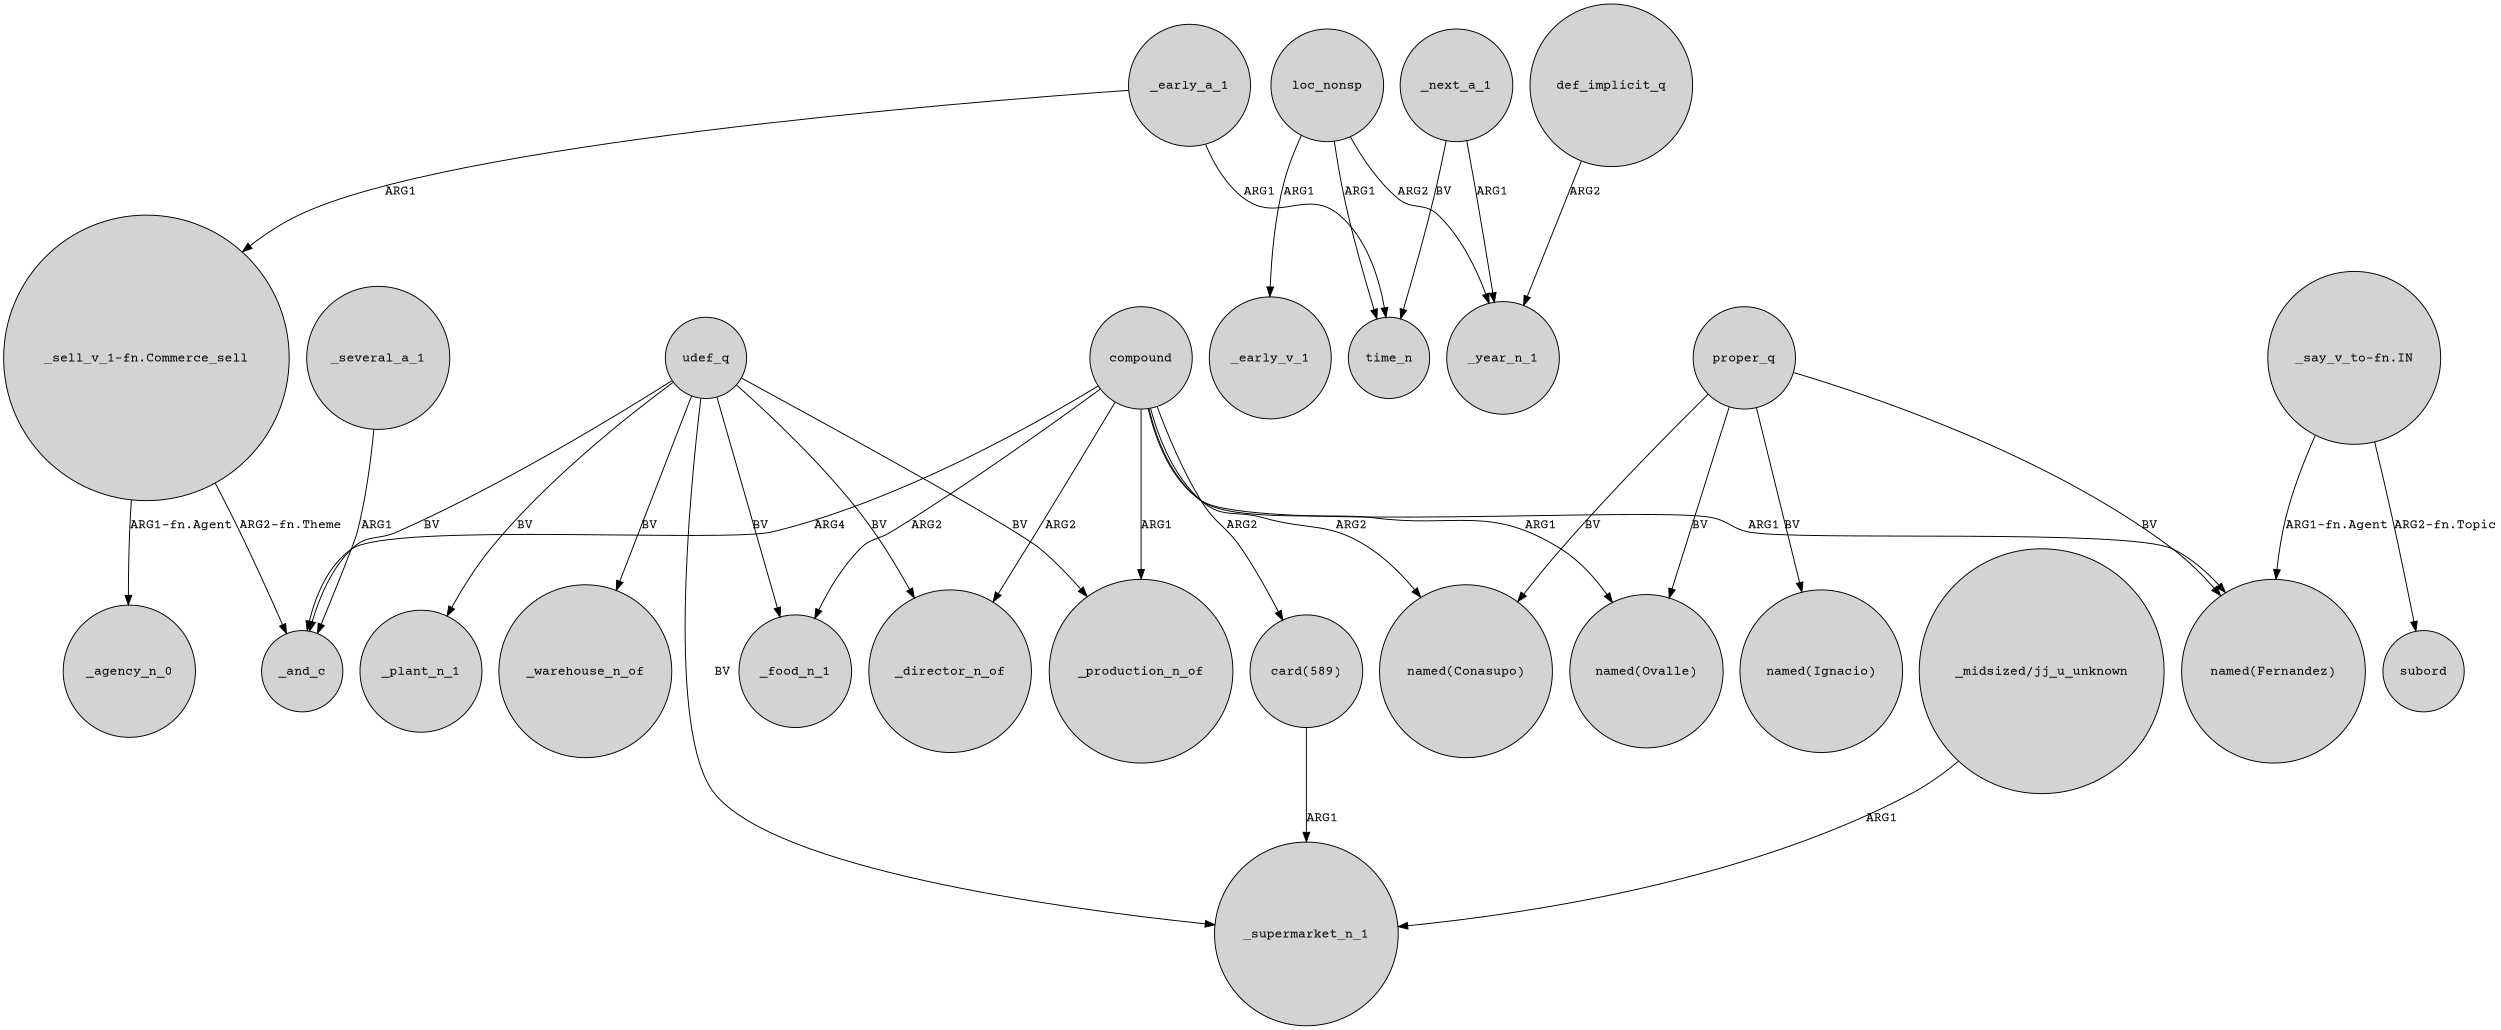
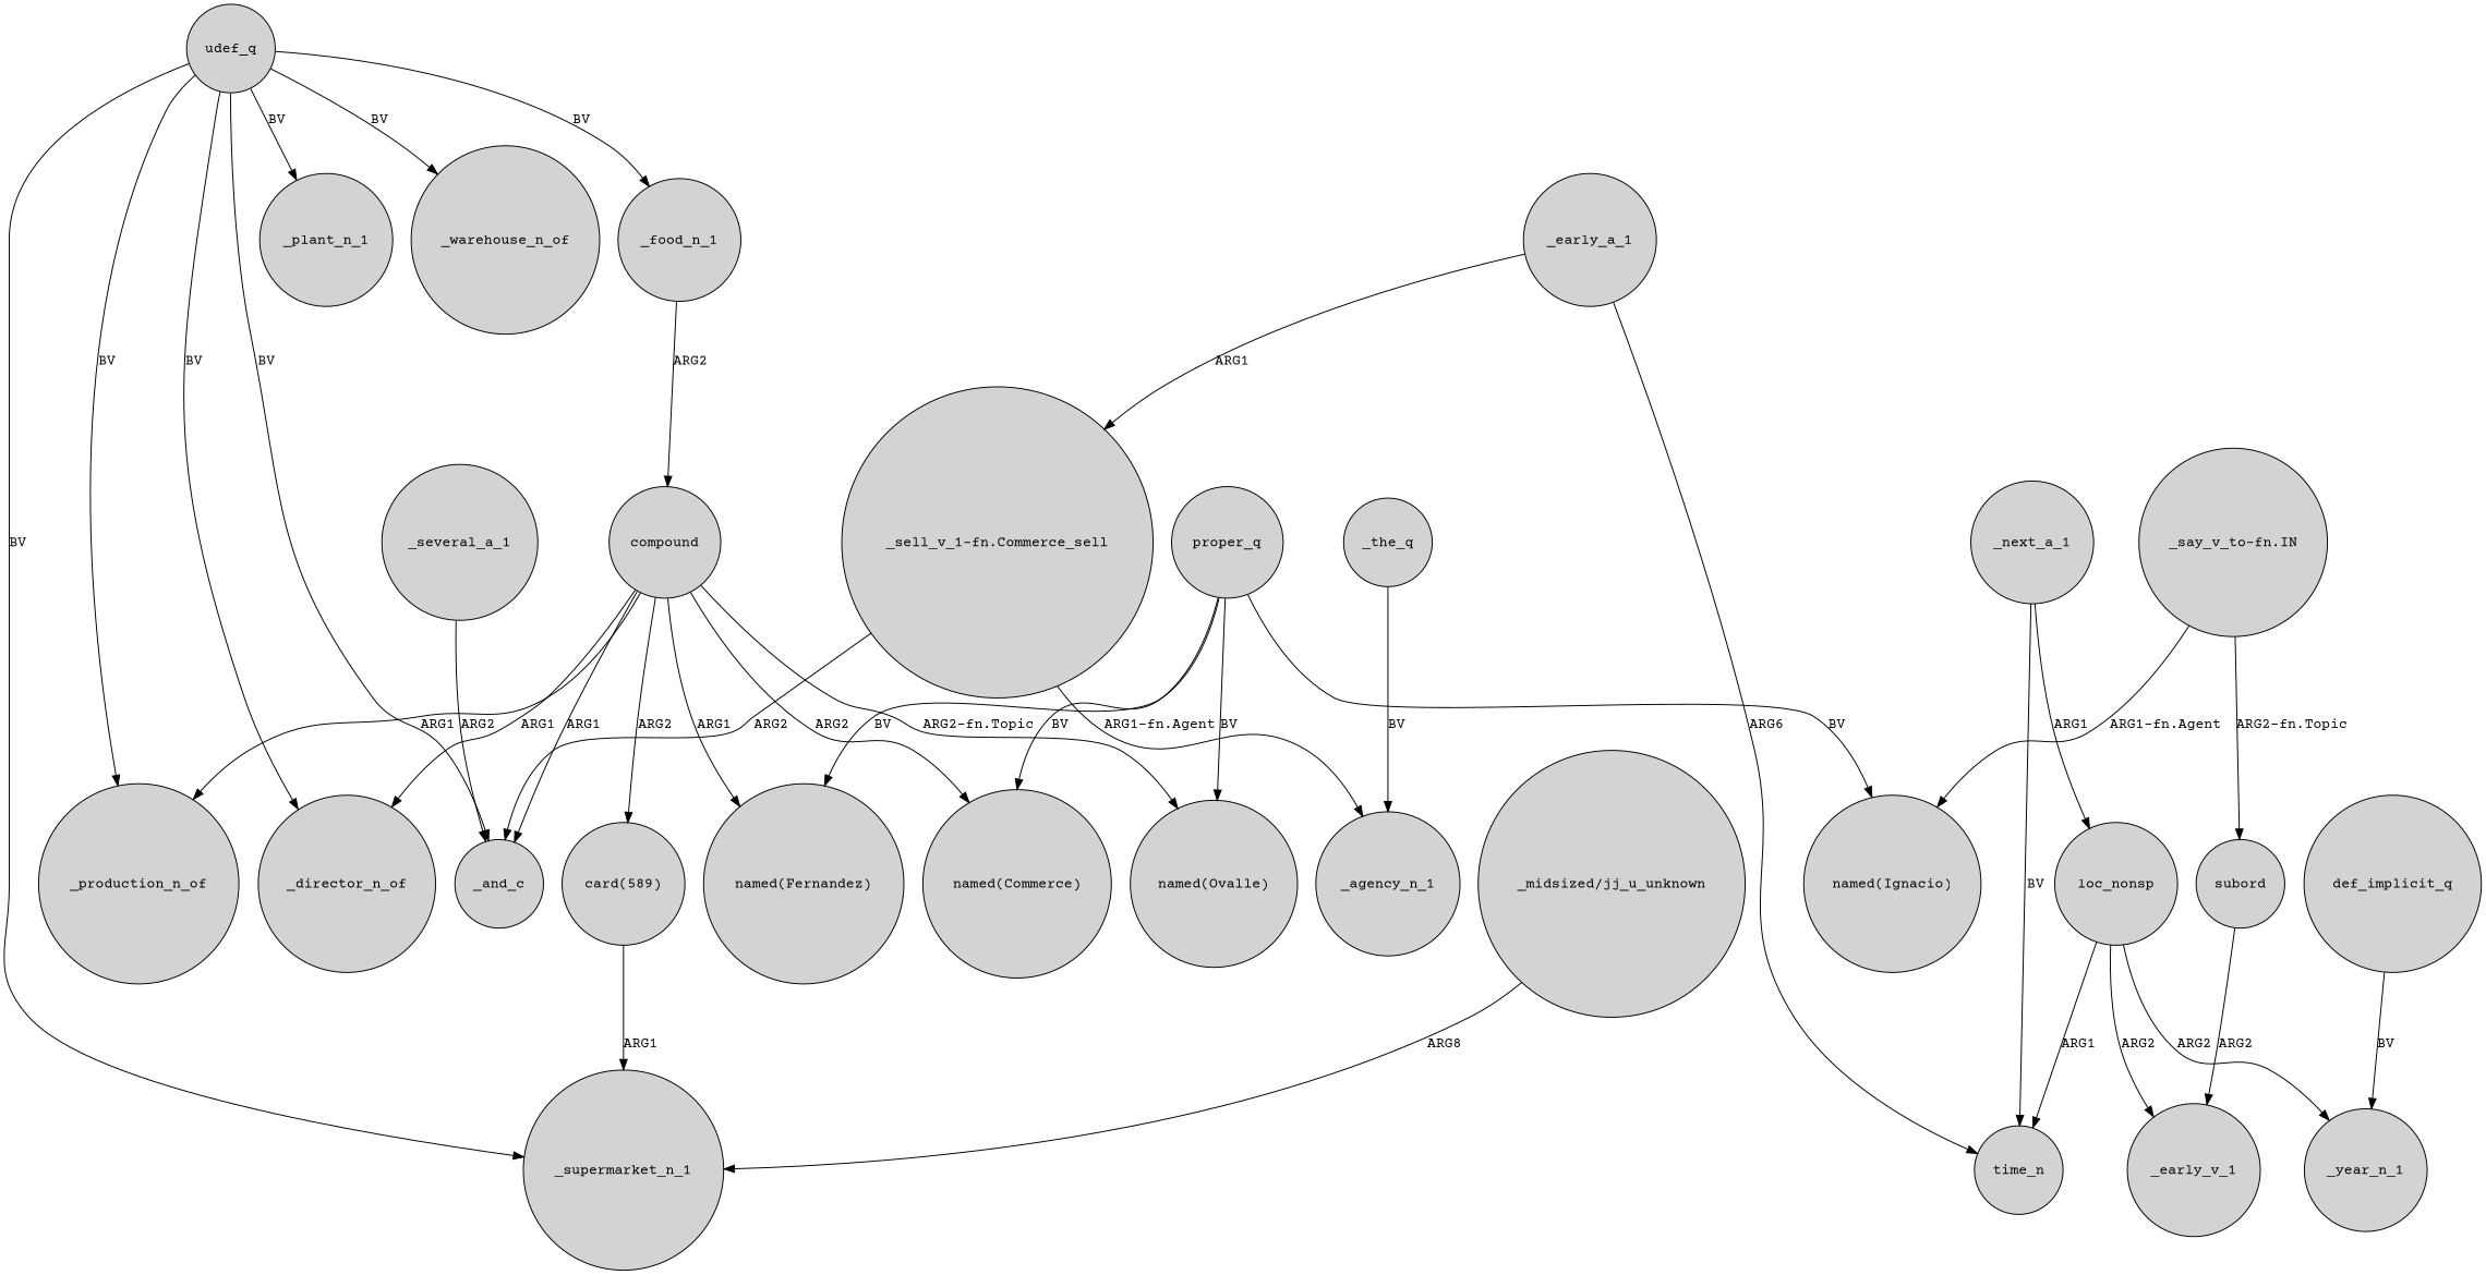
  digraph {
    fontname="Courier Prime"
    node [fontname="Courier Prime" shape=circle style=filled]
    edge [fontname="Courier Prime"]
    udef_q
    _production_n_of
    _food_n_1
    _and_c
    _supermarket_n_1
    _plant_n_1
    _warehouse_n_of
    _director_n_of
-   _agency_n_1 [label=_agency_n_0]
+   _the_q
+   _agency_n_1
    compound
    "named(Fernandez)"
-   "named(Conasupo)"
+   "named(Conasupo)" [label="named(Commerce)"]
    "named(Ovalle)"
    "card(589)"
    _several_a_1
    def_implicit_q
    _year_n_1
    proper_q
    "named(Ignacio)"
    "_say_v_to-fn.IN"
    subord
    n23 [label=_early_v_1]
    loc_nonsp
    time_n
    "_sell_v_1-fn.Commerce_sell"
    _next_a_1
    "_midsized/jj_u_unknown"
    _early_a_1
    udef_q -> _production_n_of [label=BV]
    udef_q -> _food_n_1 [label=BV]
    udef_q -> _and_c [label=BV]
    udef_q -> _supermarket_n_1 [label=BV]
    udef_q -> _plant_n_1 [label=BV]
    udef_q -> _warehouse_n_of [label=BV]
    udef_q -> _director_n_of [label=BV]
+   _the_q -> _agency_n_1 [label=BV]
    compound -> _production_n_of [label=ARG1]
-   compound -> _food_n_1 [label=ARG2]
-   compound -> _and_c [label=ARG4]
-   compound -> _director_n_of [label=ARG2]
+   _food_n_1 -> compound [label=ARG2]
+   compound -> _and_c [label=ARG1]
+   compound -> _director_n_of [label=ARG1]
    compound -> "named(Fernandez)" [label=ARG1]
    compound -> "named(Conasupo)" [label=ARG2]
-   compound -> "named(Ovalle)" [label=ARG1]
+   compound -> "named(Ovalle)" [label="ARG2-fn.Topic"]
    compound -> "card(589)" [label=ARG2]
    "card(589)" -> _supermarket_n_1 [label=ARG1]
-   _several_a_1 -> _and_c [label=ARG1]
-   def_implicit_q -> _year_n_1 [label=ARG2]
+   _several_a_1 -> _and_c [label=ARG2]
+   def_implicit_q -> _year_n_1 [label=BV]
    proper_q -> "named(Fernandez)" [label=BV]
    proper_q -> "named(Conasupo)" [label=BV]
    proper_q -> "named(Ovalle)" [label=BV]
    proper_q -> "named(Ignacio)" [label=BV]
-   "_say_v_to-fn.IN" -> "named(Fernandez)" [label="ARG1-fn.Agent"]
+   "_say_v_to-fn.IN" -> "named(Ignacio)" [label="ARG1-fn.Agent"]
    "_say_v_to-fn.IN" -> subord [label="ARG2-fn.Topic"]
+   subord -> n23 [label=ARG2]
    loc_nonsp -> _year_n_1 [label=ARG2]
-   loc_nonsp -> n23 [label=ARG1]
+   loc_nonsp -> n23 [label=ARG2]
    loc_nonsp -> time_n [label=ARG1]
-   "_sell_v_1-fn.Commerce_sell" -> _and_c [label="ARG2-fn.Theme"]
+   "_sell_v_1-fn.Commerce_sell" -> _and_c [label=ARG2]
    "_sell_v_1-fn.Commerce_sell" -> _agency_n_1 [label="ARG1-fn.Agent"]
-   _next_a_1 -> _year_n_1 [label=ARG1]
+   _next_a_1 -> loc_nonsp [label=ARG1]
    _next_a_1 -> time_n [label=BV]
-   "_midsized/jj_u_unknown" -> _supermarket_n_1 [label=ARG1]
-   _early_a_1 -> time_n [label=ARG1]
+   "_midsized/jj_u_unknown" -> _supermarket_n_1 [label=ARG8]
+   _early_a_1 -> time_n [label=ARG6]
    _early_a_1 -> "_sell_v_1-fn.Commerce_sell" [label=ARG1]
  }
